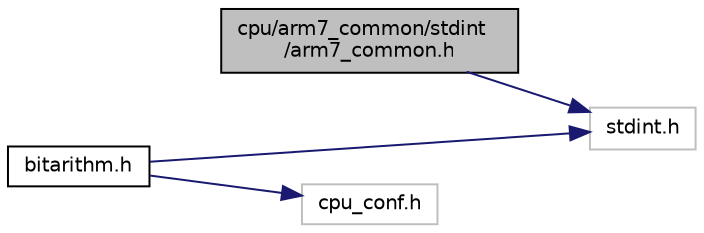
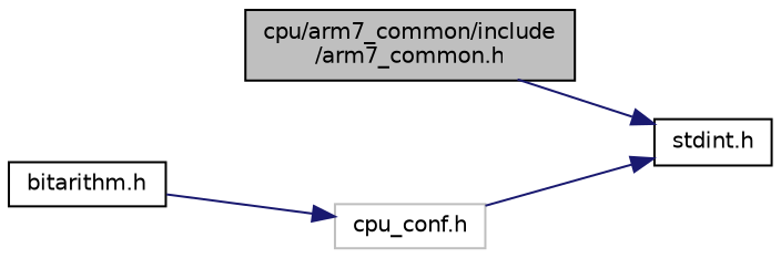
  digraph {
    rankdir=LR
    node [color=black fillcolor=white fontname=Helvetica fontsize=10 shape=record style=filled]
    edge [color=midnightblue fontname=Helvetica fontsize=10 labelfontname=Helvetica labelfontsize=10 style=solid]
-   n1 [fillcolor=grey75 fontcolor=black height=0.2 label="cpu/arm7_common/stdint\l/arm7_common.h" width=0.4]
-   n2 [color=grey75 height=0.2 label="stdint.h" width=0.4]
+   n1 [fillcolor=grey75 fontcolor=black height=0.2 label="cpu/arm7_common/include\l/arm7_common.h" width=0.4]
+   n2 [height=0.2 label="stdint.h" width=0.4]
    n3 [height=0.2 label="bitarithm.h" width=0.4]
    n4 [color=grey75 height=0.2 label="cpu_conf.h" width=0.4]
    n1 -> n2
-   n3 -> n2
+   n4 -> n2
    n3 -> n4
  }
